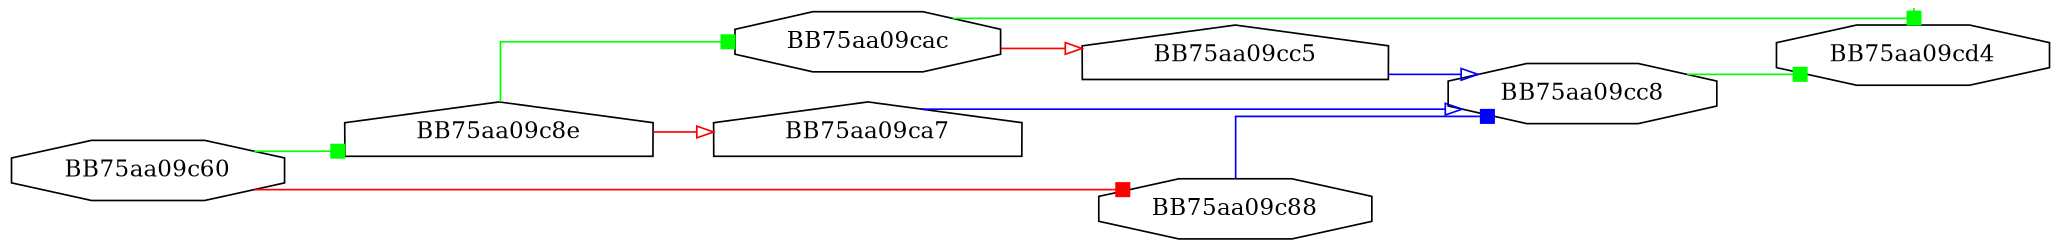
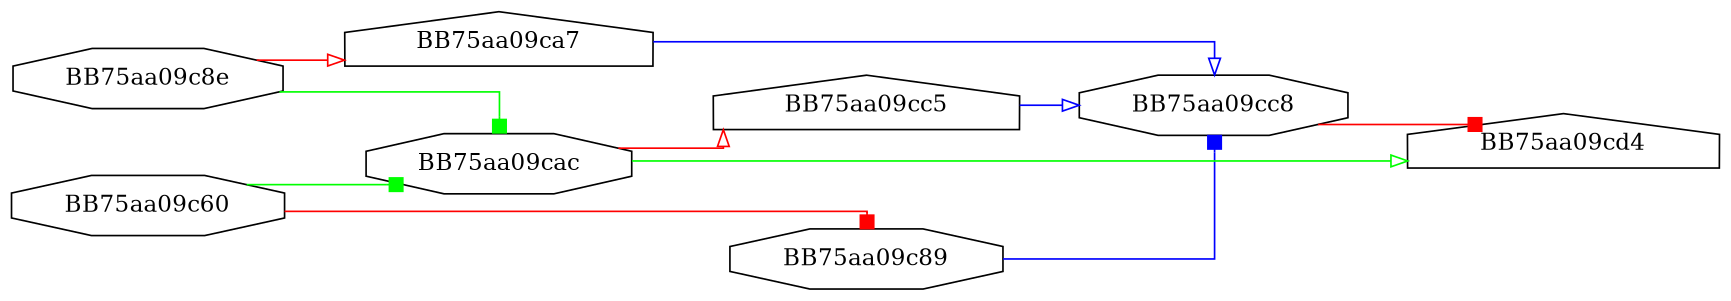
  digraph {
    rankdir=LR
    splines=ortho
    node [shape=octagon]
    edge [arrowhead=box color=red]
    BB75aa09c60
-   BB75aa09c8e [shape=house]
-   BB75aa09c89 [label=BB75aa09c88]
+   BB75aa09c8e
+   BB75aa09c89
    BB75aa09cac
    BB75aa09ca7 [shape=house]
    BB75aa09cc8
-   BB75aa09cd4
+   BB75aa09cd4 [shape=house]
    BB75aa09cc5 [shape=house]
-   BB75aa09c60 -> BB75aa09c8e [color=green]
+   BB75aa09c60 -> BB75aa09cac [color=green]
    BB75aa09c60 -> BB75aa09c89
    BB75aa09c8e -> BB75aa09cac [color=green]
    BB75aa09c8e -> BB75aa09ca7 [arrowhead=onormal]
    BB75aa09c89 -> BB75aa09cc8 [color=blue]
-   BB75aa09cac -> BB75aa09cd4 [color=green]
+   BB75aa09cac -> BB75aa09cd4 [arrowhead=onormal color=green]
    BB75aa09cac -> BB75aa09cc5 [arrowhead=onormal]
    BB75aa09ca7 -> BB75aa09cc8 [arrowhead=onormal color=blue]
-   BB75aa09cc8 -> BB75aa09cd4 [color=green]
+   BB75aa09cc8 -> BB75aa09cd4
    BB75aa09cc5 -> BB75aa09cc8 [arrowhead=onormal color=blue]
  }
